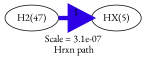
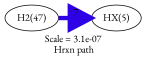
  digraph {
    fontname="EB Garamond"
    label="Scale = 3.1e-07\l Hrxn path"
    rankdir=LR
    node [fontname="EB Garamond"]
    n1 [label="H2(47)"]
    n2 [label="HX(5)"]
-   n1 -> n2 [arrowsize=3 color="0.7, 1.5, 0.9" fontname="EB Garamond" label=" 1" style="setlinewidth(6)"]
+   n1 -> n2 [arrowsize=3 color="0.7, 1.5, 0.9" fontname="EB Garamond" label=" 7" style="setlinewidth(6)"]
  }
